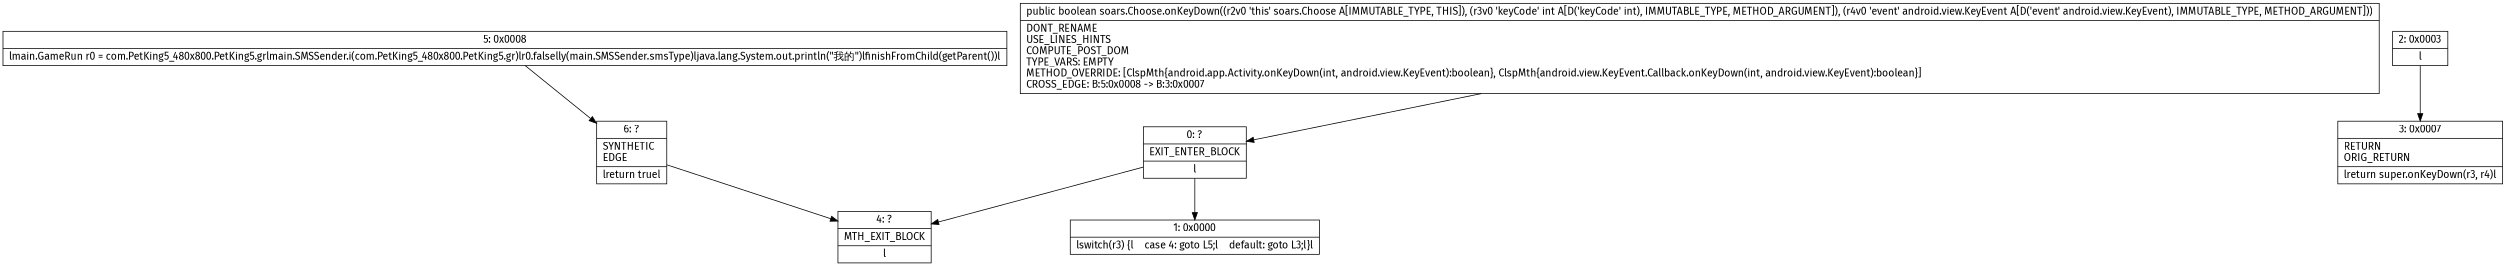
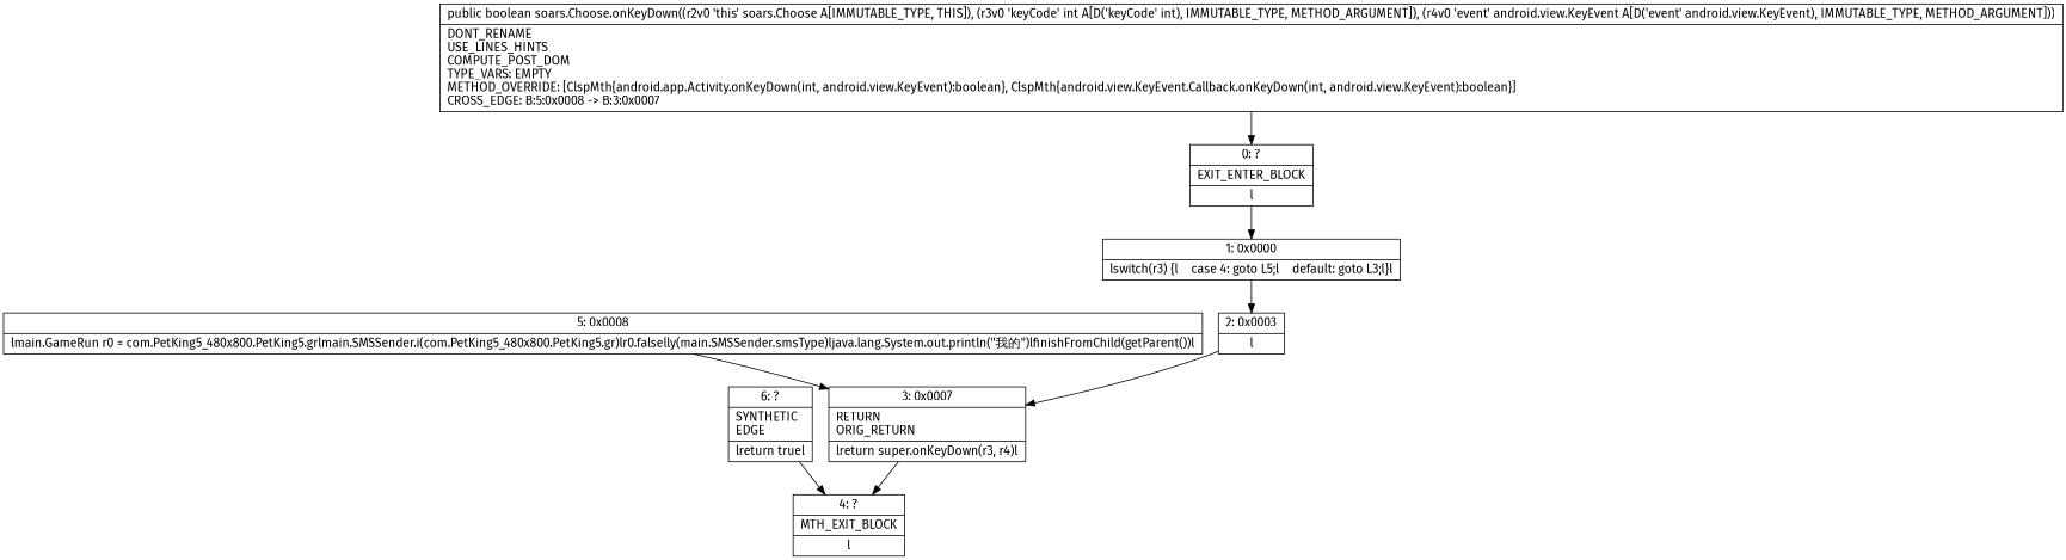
  digraph {
    fontname="Fira Sans"
    node [fontname="Fira Sans" shape=record]
    edge [fontname="Fira Sans"]
    n1 [label="{0\:\ ?|EXIT_ENTER_BLOCK\l|l}"]
    n2 [label="{1\:\ 0x0000|lswitch(r3) \{l    case 4: goto L5;l    default: goto L3;l\}l}"]
    n3 [label="{2\:\ 0x0003|l}"]
    n4 [label="{3\:\ 0x0007|RETURN\lORIG_RETURN\l|lreturn super.onKeyDown(r3, r4)l}"]
    n5 [label="{5\:\ 0x0008|lmain.GameRun r0 = com.PetKing5_480x800.PetKing5.grlmain.SMSSender.i(com.PetKing5_480x800.PetKing5.gr)lr0.falselly(main.SMSSender.smsType)ljava.lang.System.out.println(\"我的\")lfinishFromChild(getParent())l}"]
    n6 [label="{6\:\ ?|SYNTHETIC\lEDGE\l|lreturn truel}"]
    n7 [label="{4\:\ ?|MTH_EXIT_BLOCK\l|l}"]
    n8 [label="{public boolean soars.Choose.onKeyDown((r2v0 'this' soars.Choose A[IMMUTABLE_TYPE, THIS]), (r3v0 'keyCode' int A[D('keyCode' int), IMMUTABLE_TYPE, METHOD_ARGUMENT]), (r4v0 'event' android.view.KeyEvent A[D('event' android.view.KeyEvent), IMMUTABLE_TYPE, METHOD_ARGUMENT]))  | DONT_RENAME\lUSE_LINES_HINTS\lCOMPUTE_POST_DOM\lTYPE_VARS: EMPTY\lMETHOD_OVERRIDE: [ClspMth\{android.app.Activity.onKeyDown(int, android.view.KeyEvent):boolean\}, ClspMth\{android.view.KeyEvent.Callback.onKeyDown(int, android.view.KeyEvent):boolean\}]\lCROSS_EDGE: B:5:0x0008 \-\> B:3:0x0007\l}"]
    n1 -> n2
+   n2 -> n3
    n3 -> n4
-   n1 -> n7
-   n5 -> n6
+   n4 -> n7
+   n5 -> n4
    n6 -> n7
    n8 -> n1
  }
